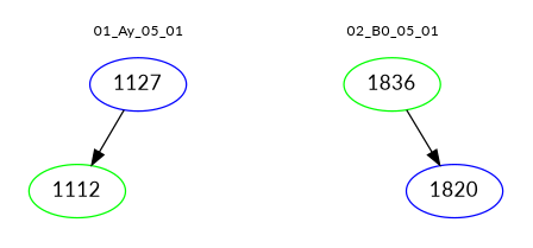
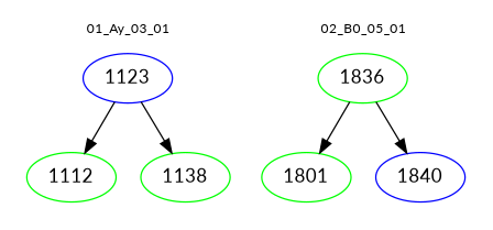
  digraph {
    fontname=Lato
    node [color=green fontname=Lato]
    edge [color=black fontname=Lato]
-   n1 [color=blue label=1127]
+   n1 [color=blue label=1123]
    n2 [label=1112]
+   n3 [label=1138]
    n4 [label=1836]
-   n6 [color=blue label=1820]
+   n5 [label=1801]
+   n6 [color=blue label=1840]
    subgraph cluster_1 {
      color=white
      fontsize=10
-     label="01_Ay_05_01"
+     label="01_Ay_03_01"
      n1
      n2
+     n3
    }
    subgraph cluster_2 {
      color=white
      fontsize=10
      label="02_B0_05_01"
      n4
+     n5
      n6
    }
    n1 -> n2
+   n1 -> n3
+   n4 -> n5
    n4 -> n6
  }
